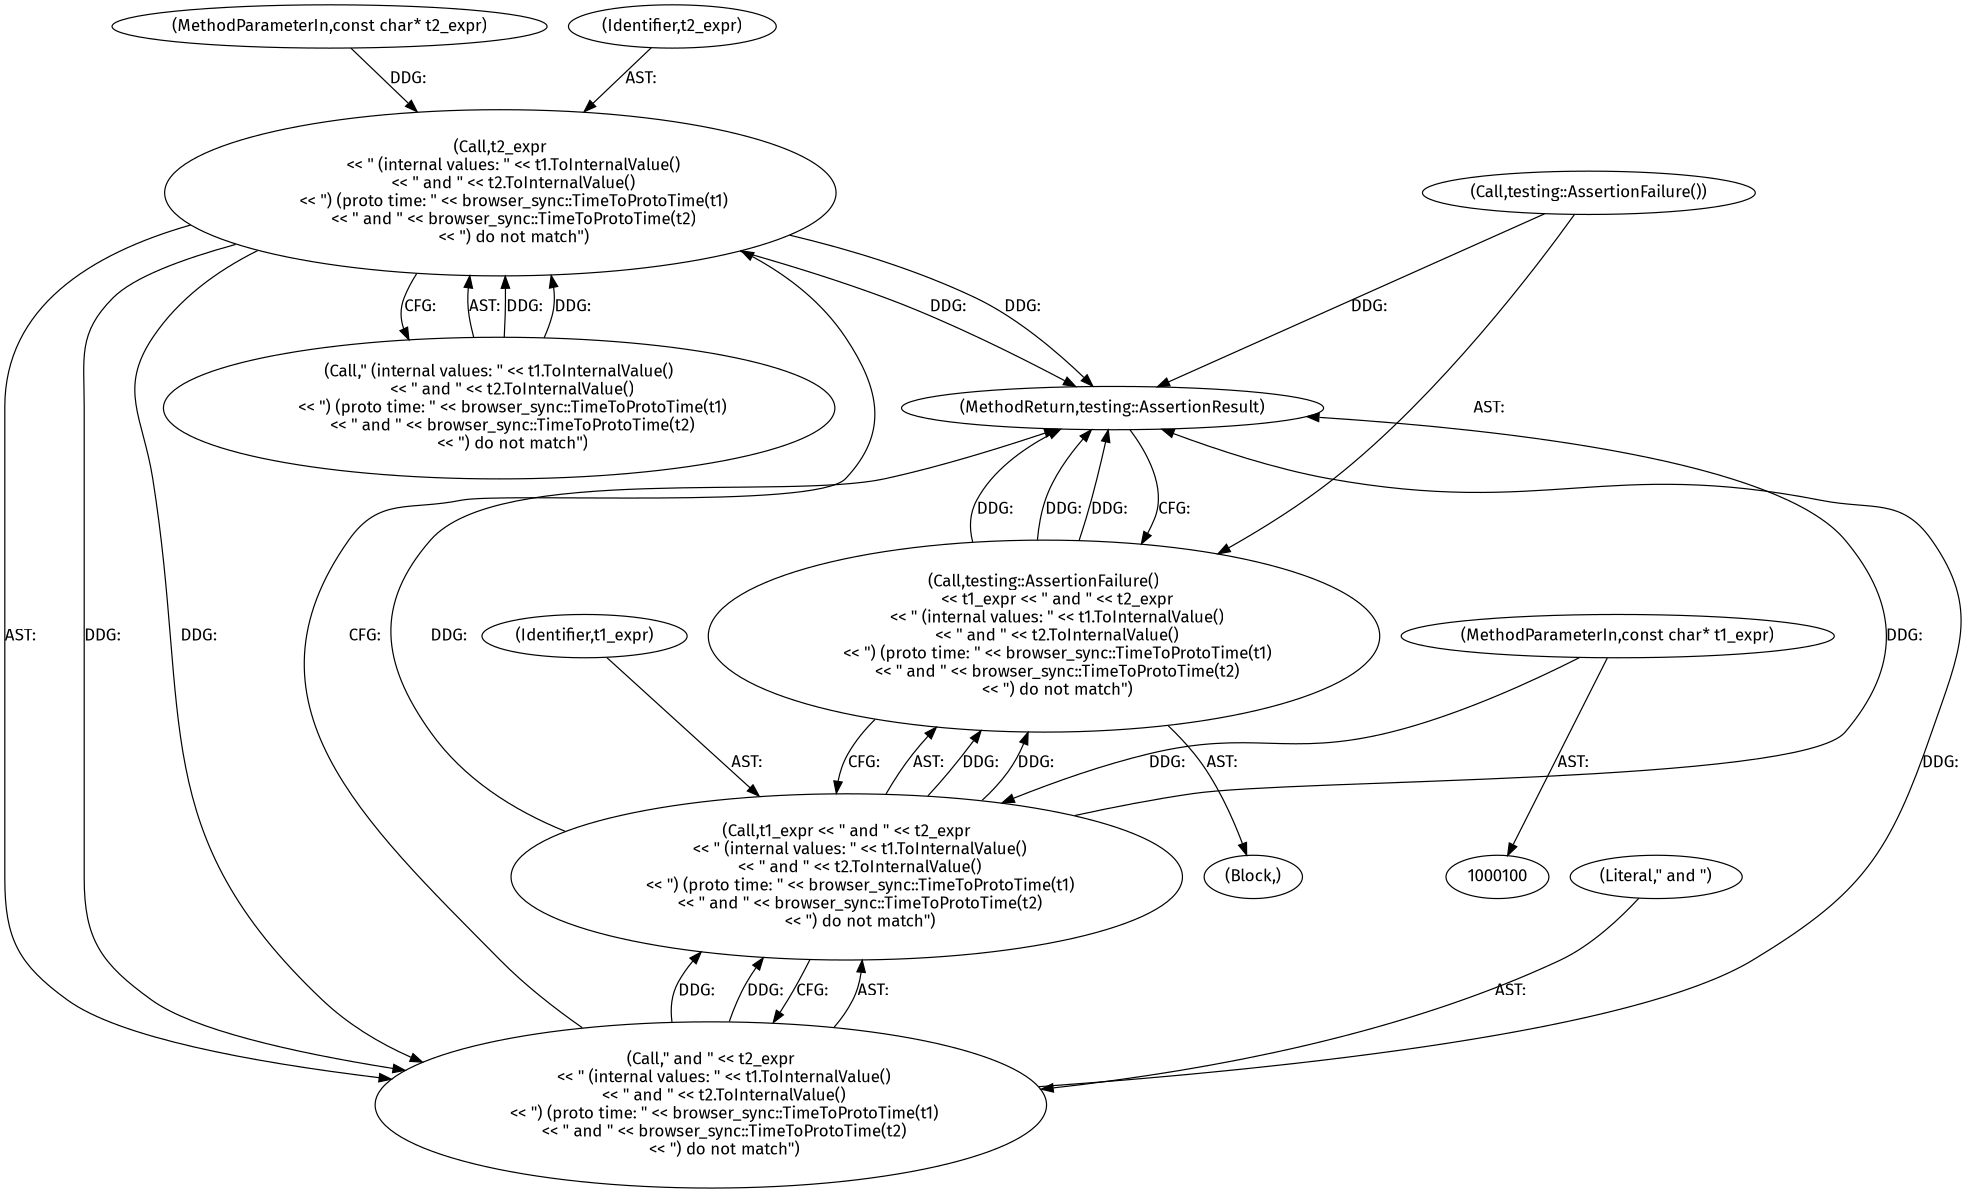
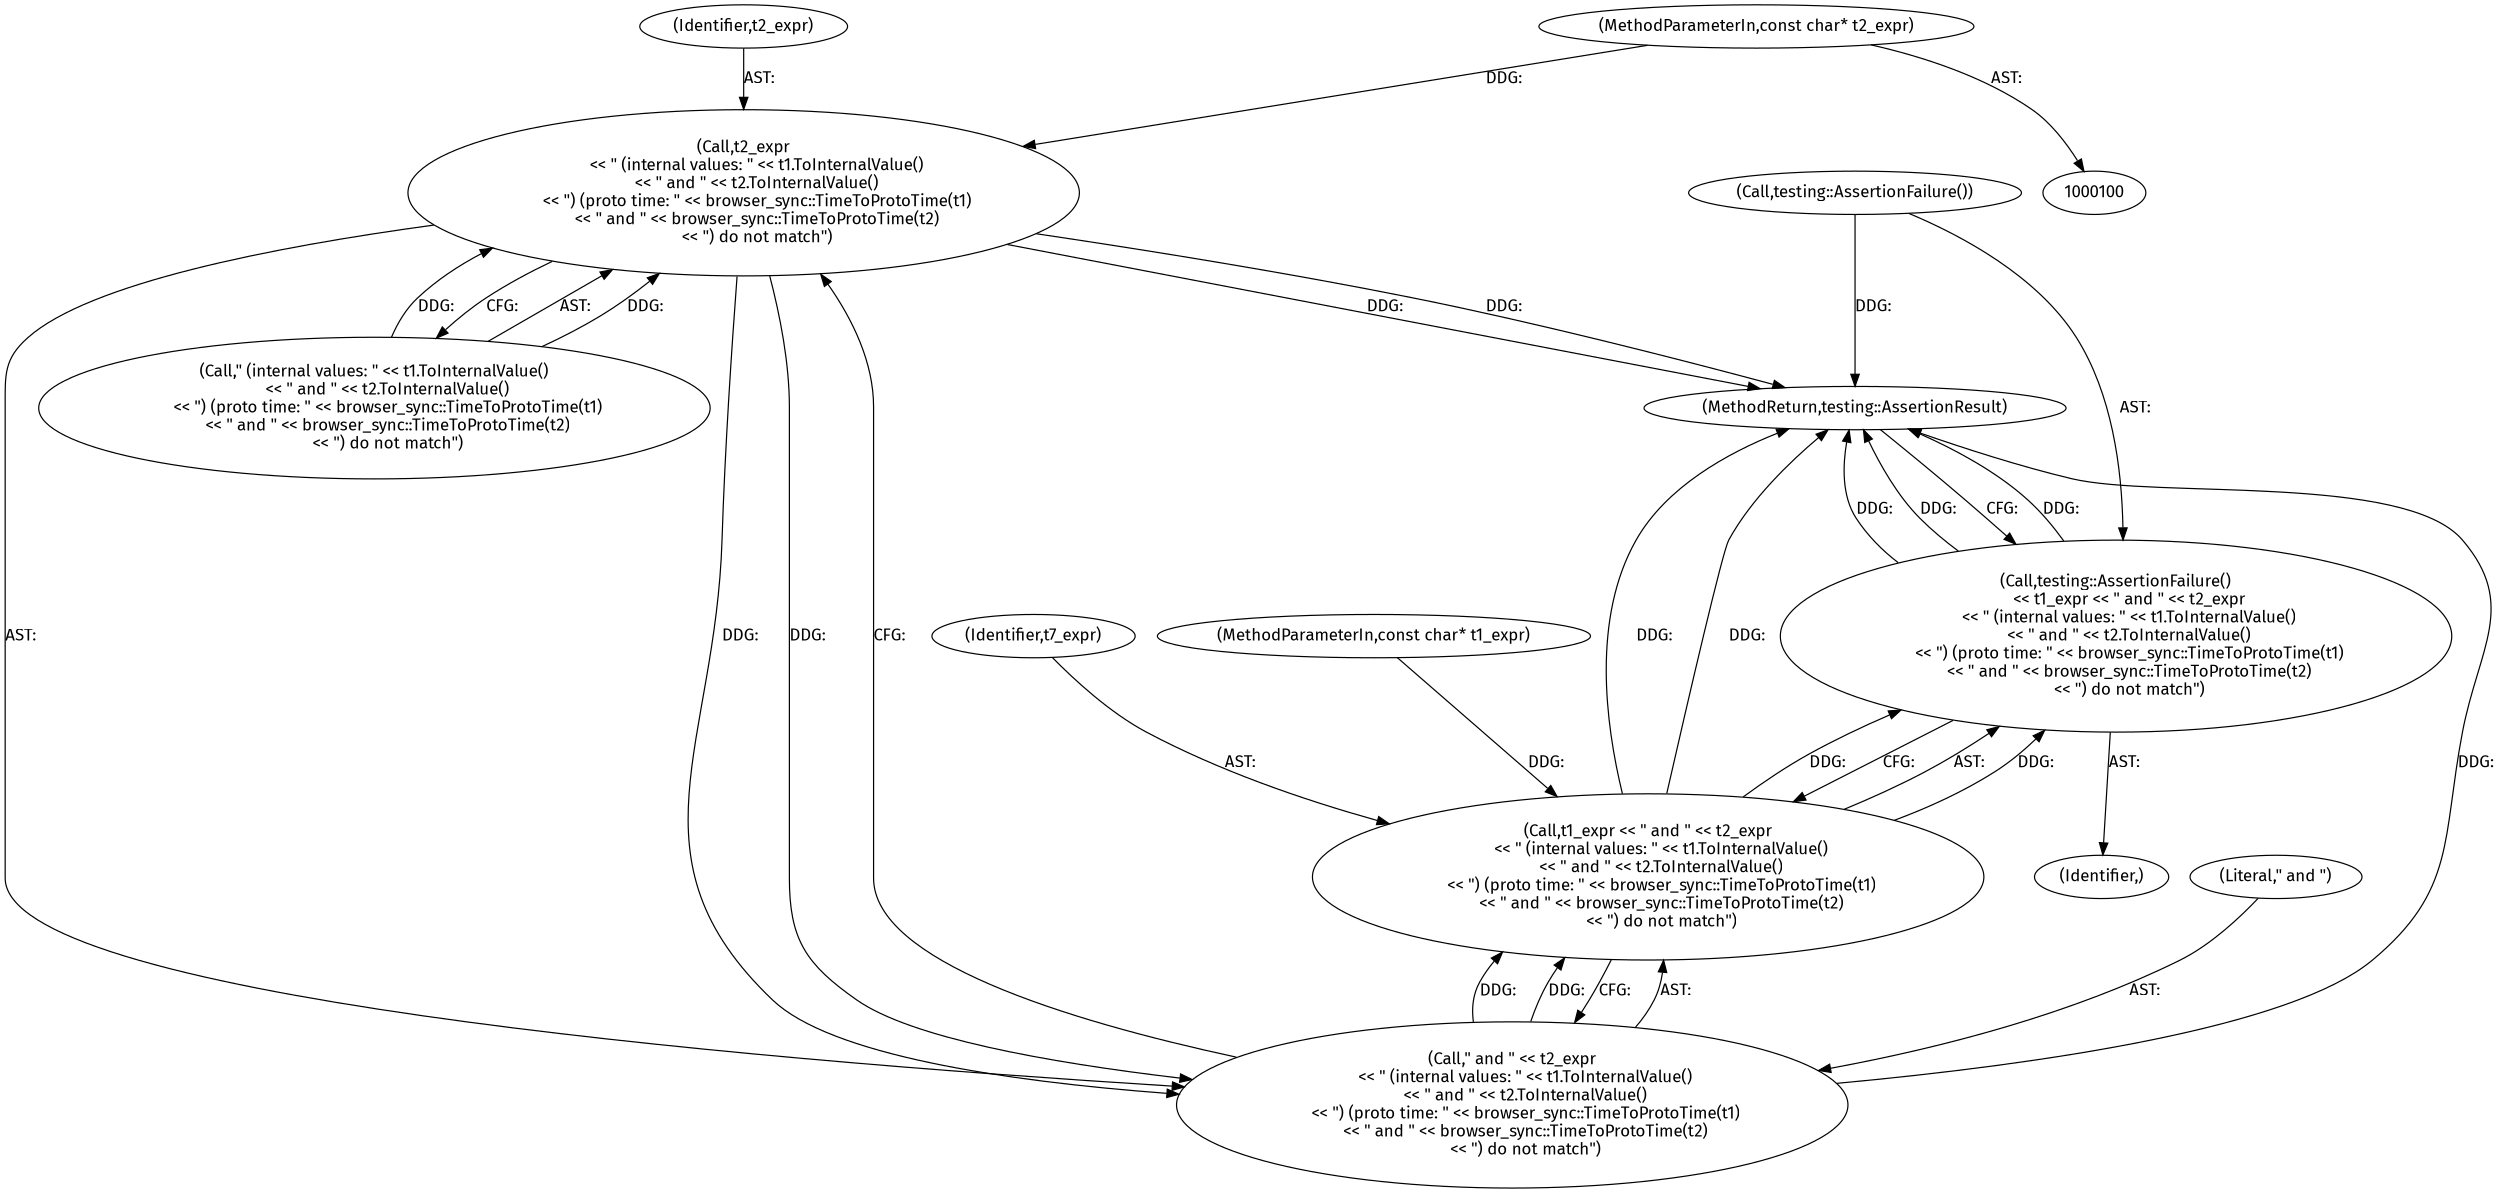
  digraph {
    fontname="Fira Sans"
    node [fontname="Fira Sans"]
    edge [fontname="Fira Sans"]
    n1 [label="(MethodParameterIn,const char* t2_expr)"]
    n2 [label="(Call,t2_expr\n      << \" (internal values: \" << t1.ToInternalValue()\n      << \" and \" << t2.ToInternalValue()\n      << \") (proto time: \" << browser_sync::TimeToProtoTime(t1)\n      << \" and \" << browser_sync::TimeToProtoTime(t2)\n      << \") do not match\")"]
    1000100
    n4 [label="(MethodReturn,testing::AssertionResult)"]
    n5 [label="(Call,\" and \" << t2_expr\n      << \" (internal values: \" << t1.ToInternalValue()\n      << \" and \" << t2.ToInternalValue()\n      << \") (proto time: \" << browser_sync::TimeToProtoTime(t1)\n      << \" and \" << browser_sync::TimeToProtoTime(t2)\n      << \") do not match\")"]
    n6 [label="(Call,\" (internal values: \" << t1.ToInternalValue()\n      << \" and \" << t2.ToInternalValue()\n      << \") (proto time: \" << browser_sync::TimeToProtoTime(t1)\n      << \" and \" << browser_sync::TimeToProtoTime(t2)\n      << \") do not match\")"]
    n7 [label="(Call,testing::AssertionFailure()\n      << t1_expr << \" and \" << t2_expr\n      << \" (internal values: \" << t1.ToInternalValue()\n      << \" and \" << t2.ToInternalValue()\n      << \") (proto time: \" << browser_sync::TimeToProtoTime(t1)\n      << \" and \" << browser_sync::TimeToProtoTime(t2)\n      << \") do not match\")"]
    n8 [label="(Call,t1_expr << \" and \" << t2_expr\n      << \" (internal values: \" << t1.ToInternalValue()\n      << \" and \" << t2.ToInternalValue()\n      << \") (proto time: \" << browser_sync::TimeToProtoTime(t1)\n      << \" and \" << browser_sync::TimeToProtoTime(t2)\n      << \") do not match\")"]
-   n9 [label="(Block,)"]
+   n9 [label="(Identifier,)"]
    n10 [label="(Literal,\" and \")"]
-   n11 [label="(Identifier,t1_expr)"]
+   n11 [label="(Identifier,t7_expr)"]
    n12 [label="(Call,testing::AssertionFailure())"]
    n13 [label="(MethodParameterIn,const char* t1_expr)"]
    n14 [label="(Identifier,t2_expr)"]
    n1 -> n2 [label="DDG: "]
-   n13 -> 1000100 [label="AST: "]
+   n1 -> 1000100 [label="AST: "]
    n2 -> n4 [label="DDG: "]
    n2 -> n4 [label="DDG: "]
    n2 -> n5 [label="AST: "]
    n2 -> n5 [label="DDG: "]
    n2 -> n5 [label="DDG: "]
    n2 -> n6 [label="CFG: "]
    n4 -> n7 [label="CFG: "]
    n5 -> n2 [label="CFG: "]
    n5 -> n4 [label="DDG: "]
    n5 -> n8 [label="AST: "]
    n5 -> n8 [label="DDG: "]
    n5 -> n8 [label="DDG: "]
    n6 -> n2 [label="AST: "]
    n6 -> n2 [label="DDG: "]
    n6 -> n2 [label="DDG: "]
    n7 -> n4 [label="DDG: "]
    n7 -> n4 [label="DDG: "]
    n7 -> n4 [label="DDG: "]
    n7 -> n8 [label="CFG: "]
    n7 -> n9 [label="AST: "]
    n8 -> n4 [label="DDG: "]
    n8 -> n4 [label="DDG: "]
    n8 -> n5 [label="CFG: "]
    n8 -> n7 [label="AST: "]
    n8 -> n7 [label="DDG: "]
    n8 -> n7 [label="DDG: "]
    n10 -> n5 [label="AST: "]
    n11 -> n8 [label="AST: "]
    n12 -> n4 [label="DDG: "]
    n12 -> n7 [label="AST: "]
    n13 -> n8 [label="DDG: "]
    n14 -> n2 [label="AST: "]
  }
